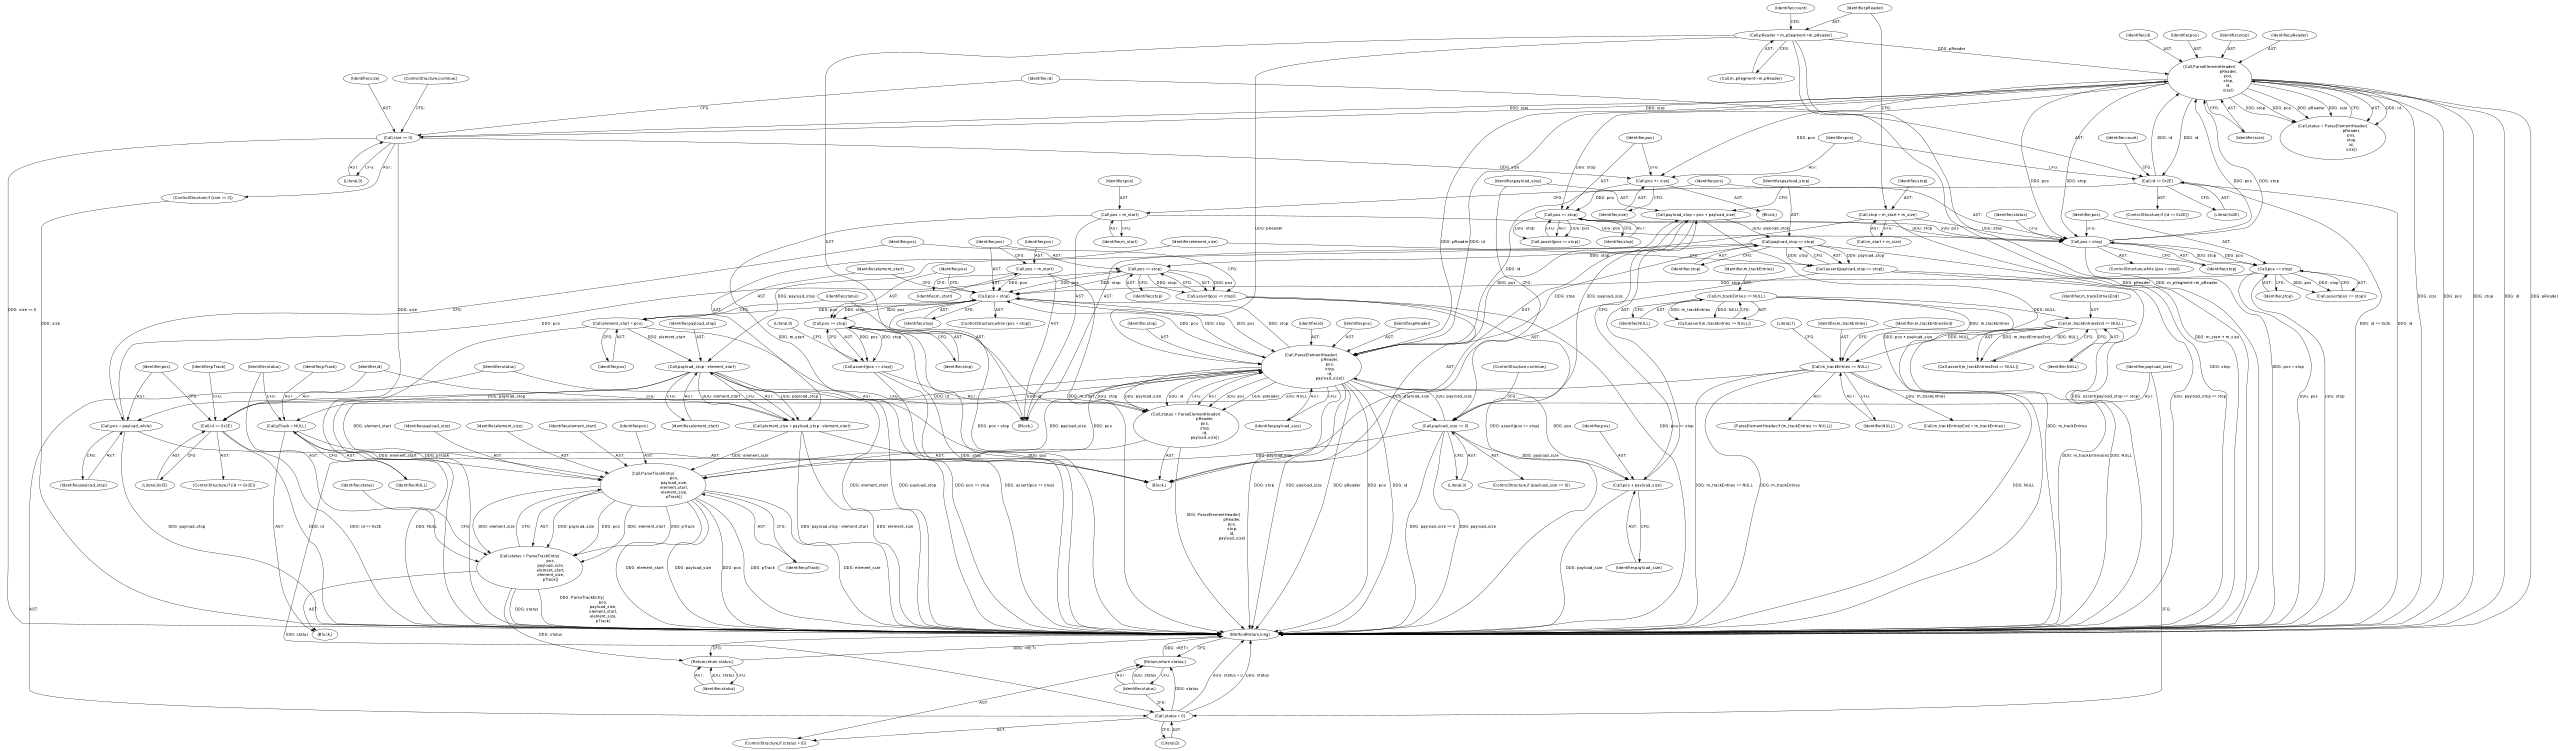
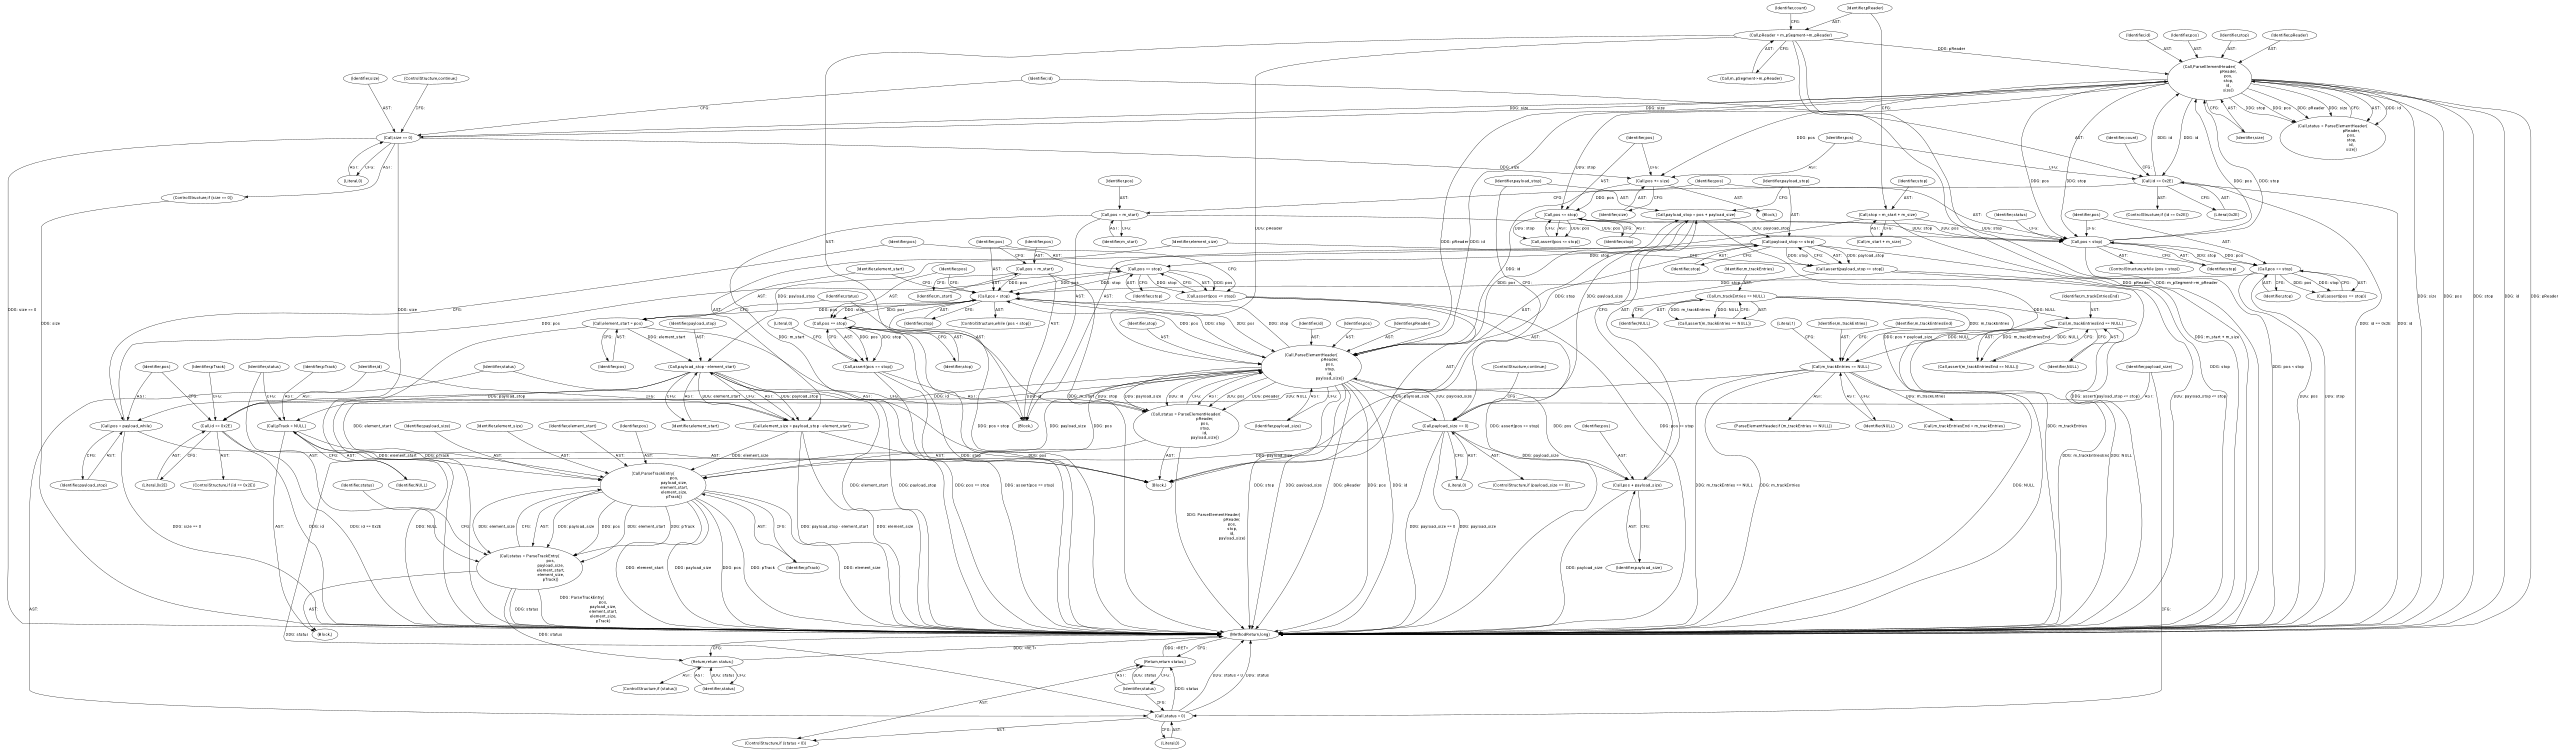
  digraph {
    fontname=Roboto
    node [fontname=Roboto]
    edge [fontname=Roboto]
    n1 [label="(Call,payload_stop = pos + payload_size)"]
    n2 [label="(Call,payload_stop <= stop)"]
    n3 [label="(Call,pos + payload_size)"]
    n4 [label="(MethodReturn,long)"]
    n5 [label="(Block,)"]
    n6 [label="(Call,pos <= stop)"]
    n7 [label="(Call,payload_stop - element_start)"]
    n8 [label="(Call,assert(payload_stop <= stop))"]
    n9 [label="(Identifier,stop)"]
    n10 [label="(Identifier,payload_size)"]
    n11 [label="(Return,return status;)"]
    n12 [label="(Return,return status;)"]
    n13 [label="(Call,ParseElementHeader(\n                                pReader,\n                                pos,\n                                stop,\n                                id,\n                                payload_size))"]
    n14 [label="(Call,pos < stop)"]
    n15 [label="(Call,payload_size == 0)"]
    n16 [label="(Call,id == 0x2E)"]
    n17 [label="(Call,ParseTrackEntry(\n                                    pos,\n                                    payload_size,\n                                    element_start,\n                                    element_size,\n                                    pTrack))"]
    n18 [label="(Call,status = ParseElementHeader(\n                                pReader,\n                                pos,\n                                stop,\n                                id,\n                                payload_size))"]
    n19 [label="(Identifier,payload_size)"]
    n20 [label="(Call,element_start = pos)"]
    n21 [label="(Call,pos == stop)"]
    n22 [label="(ControlStructure,while (pos < stop))"]
    n23 [label="(Identifier,stop)"]
    n24 [label="(Literal,0)"]
    n25 [label="(ControlStructure,if (payload_size == 0))"]
    n26 [label="(Literal,0x2E)"]
    n27 [label="(ControlStructure,if (id == 0x2E))"]
    n28 [label="(Call,status = ParseTrackEntry(\n                                    pos,\n                                    payload_size,\n                                    element_start,\n                                    element_size,\n                                    pTrack))"]
    n29 [label="(Identifier,pTrack)"]
    n30 [label="(Call,status < 0)"]
    n31 [label="(Call,pReader = m_pSegment->m_pReader)"]
    n32 [label="(Call,ParseElementHeader(\n                                pReader,\n                                pos,\n                                stop,\n                                id,\n                                size))"]
    n33 [label="(Block,)"]
    n34 [label="(Call,m_pSegment->m_pReader)"]
    n35 [label="(Call,pos < stop)"]
    n36 [label="(Call,pos <= stop)"]
    n37 [label="(Call,pos += size)"]
    n38 [label="(Call,size == 0)"]
    n39 [label="(Call,id == 0x2E)"]
    n40 [label="(Identifier,size)"]
    n41 [label="(Call,status = ParseElementHeader(\n                                pReader,\n                                pos,\n                                stop,\n                                id,\n                                size))"]
    n42 [label="(Call,pos == stop)"]
    n43 [label="(Identifier,stop)"]
    n44 [label="(ControlStructure,while (pos < stop))"]
    n45 [label="(Identifier,stop)"]
    n46 [label="(Call,assert(pos <= stop))"]
    n47 [label="(Block,)"]
    n48 [label="(Identifier,size)"]
    n49 [label="(ControlStructure,if (size == 0))"]
    n50 [label="(Literal,0)"]
    n51 [label="(ControlStructure,if (id == 0x2E))"]
    n52 [label="(Literal,0x2E)"]
    n53 [label="(Identifier,stop)"]
    n54 [label="(Call,assert(pos == stop))"]
    n55 [label="(Call,pos = m_start)"]
    n56 [label="(Identifier,m_start)"]
    n57 [label="(Call,stop = m_start + m_size)"]
    n58 [label="(Call,m_start + m_size)"]
    n59 [label="(Identifier,pos)"]
    n60 [label="(Call,assert(pos == stop))"]
    n61 [label="(Identifier,stop)"]
    n62 [label="(Call,assert(pos <= stop))"]
    n63 [label="(Identifier,stop)"]
    n64 [label="(Call,pos = payload_while)"]
    n65 [label="(Identifier,payload_stop)"]
    n66 [label="(Call,element_size = payload_stop - element_start)"]
    n67 [label="(Identifier,element_start)"]
    n68 [label="(Call,pos = m_start)"]
    n69 [label="(Identifier,m_start)"]
    n70 [label="(Block,)"]
    n71 [label="(Call,pTrack = NULL)"]
    n72 [label="(Identifier,NULL)"]
    n73 [label="(Call,m_trackEntries == NULL)"]
    n74 [label="(ParseElementHeader,if (m_trackEntries == NULL))"]
    n75 [label="(Identifier,NULL)"]
    n76 [label="(Call,m_trackEntriesEnd = m_trackEntries)"]
    n77 [label="(Call,m_trackEntries == NULL)"]
    n78 [label="(Call,m_trackEntriesEnd == NULL)"]
    n79 [label="(Call,assert(m_trackEntries == NULL))"]
    n80 [label="(Identifier,NULL)"]
    n81 [label="(Identifier,NULL)"]
    n82 [label="(Call,assert(m_trackEntriesEnd == NULL))"]
    n83 [label="(Literal,0)"]
    n84 [label="(ControlStructure,if (status < 0))"]
    n85 [label="(Identifier,status)"]
    n86 [label="(Identifier,status)"]
+   n87 [label="(ControlStructure,if (status))"]
    n88 [label="(Identifier,payload_stop)"]
    n89 [label="(Identifier,count)"]
    n90 [label="(Identifier,payload_size)"]
    n91 [label="(Identifier,element_size)"]
    n92 [label="(Identifier,pos)"]
    n93 [label="(Identifier,pTrack)"]
    n94 [label="(Identifier,id)"]
    n95 [label="(Identifier,stop)"]
    n96 [label="(Identifier,pos)"]
    n97 [label="(Identifier,pos)"]
    n98 [label="(Identifier,pos)"]
    n99 [label="(Identifier,stop)"]
    n100 [label="(Identifier,pos)"]
    n101 [label="(Identifier,status)"]
    n102 [label="(Identifier,pReader)"]
    n103 [label="(Identifier,pos)"]
    n104 [label="(Identifier,status)"]
    n105 [label="(Identifier,element_start)"]
    n106 [label="(Identifier,m_trackEntriesEnd)"]
    n107 [label="(Literal,0)"]
    n108 [label="(Identifier,payload_stop)"]
    n109 [label="(Identifier,id)"]
    n110 [label="(Identifier,pReader)"]
    n111 [label="(Identifier,element_size)"]
    n112 [label="(Identifier,status)"]
    n113 [label="(Identifier,pReader)"]
    n114 [label="(Identifier,pos)"]
    n115 [label="(Identifier,status)"]
    n116 [label="(Identifier,pos)"]
    n117 [label="(ControlStructure,continue;)"]
    n118 [label="(Identifier,size)"]
    n119 [label="(Identifier,payload_size)"]
    n120 [label="(Literal,1)"]
    n121 [label="(Identifier,pos)"]
    n122 [label="(Identifier,m_trackEntries)"]
    n123 [label="(Identifier,element_start)"]
    n124 [label="(Identifier,m_trackEntries)"]
    n125 [label="(Identifier,id)"]
    n126 [label="(Identifier,pos)"]
    n127 [label="(Identifier,payload_stop)"]
    n128 [label="(Identifier,pos)"]
    n129 [label="(Identifier,status)"]
    n130 [label="(Identifier,stop)"]
    n131 [label="(ControlStructure,continue;)"]
    n132 [label="(Identifier,pos)"]
    n133 [label="(Identifier,m_trackEntriesEnd)"]
    n134 [label="(Identifier,pos)"]
    n135 [label="(Identifier,pTrack)"]
    n136 [label="(Identifier,count)"]
    n137 [label="(Identifier,id)"]
    n138 [label="(Identifier,pos)"]
    n1 -> n2 [label="DDG: payload_stop"]
    n1 -> n3 [label="CFG: "]
    n1 -> n4 [label="DDG: pos + payload_size"]
    n1 -> n5 [label="AST: "]
    n2 -> n4 [label="DDG: stop"]
    n2 -> n6 [label="DDG: stop"]
    n2 -> n7 [label="DDG: payload_stop"]
    n2 -> n8 [label="AST: "]
    n2 -> n8 [label="DDG: payload_stop"]
    n2 -> n8 [label="DDG: stop"]
    n2 -> n9 [label="CFG: "]
    n3 -> n1 [label="AST: "]
    n3 -> n4 [label="DDG: payload_size"]
    n3 -> n10 [label="CFG: "]
    n4 -> n11 [label="CFG: "]
    n4 -> n12 [label="CFG: "]
    n6 -> n14 [label="DDG: pos"]
    n6 -> n14 [label="DDG: stop"]
    n6 -> n62 [label="AST: "]
    n6 -> n62 [label="DDG: pos"]
    n6 -> n62 [label="DDG: stop"]
    n6 -> n63 [label="CFG: "]
    n7 -> n4 [label="DDG: element_start"]
    n7 -> n4 [label="DDG: payload_stop"]
    n7 -> n17 [label="DDG: element_start"]
    n7 -> n64 [label="DDG: payload_stop"]
    n7 -> n66 [label="AST: "]
    n7 -> n66 [label="DDG: payload_stop"]
    n7 -> n66 [label="DDG: element_start"]
    n7 -> n67 [label="CFG: "]
    n8 -> n2 [label="CFG: "]
    n8 -> n4 [label="DDG: assert(payload_stop <= stop)"]
    n8 -> n4 [label="DDG: payload_stop <= stop"]
    n8 -> n5 [label="AST: "]
    n9 -> n2 [label="AST: "]
    n10 -> n3 [label="AST: "]
    n11 -> n4 [label="DDG: <RET>"]
    n11 -> n84 [label="AST: "]
    n11 -> n85 [label="CFG: "]
    n12 -> n4 [label="DDG: <RET>"]
    n12 -> n86 [label="CFG: "]
+   n12 -> n87 [label="AST: "]
    n13 -> n1 [label="DDG: pos"]
    n13 -> n2 [label="DDG: stop"]
    n13 -> n3 [label="DDG: pos"]
    n13 -> n4 [label="DDG: stop"]
    n13 -> n4 [label="DDG: payload_size"]
    n13 -> n4 [label="DDG: pReader"]
    n13 -> n4 [label="DDG: pos"]
    n13 -> n4 [label="DDG: id"]
    n13 -> n14 [label="DDG: pos"]
    n13 -> n14 [label="DDG: stop"]
    n13 -> n15 [label="DDG: payload_size"]
    n13 -> n16 [label="DDG: id"]
    n13 -> n17 [label="DDG: pos"]
    n13 -> n18 [label="AST: "]
    n13 -> n18 [label="DDG: pos"]
    n13 -> n18 [label="DDG: pReader"]
    n13 -> n18 [label="DDG: stop"]
    n13 -> n18 [label="DDG: payload_size"]
    n13 -> n18 [label="DDG: id"]
    n13 -> n19 [label="CFG: "]
    n14 -> n4 [label="DDG: pos < stop"]
    n14 -> n13 [label="DDG: pos"]
    n14 -> n13 [label="DDG: stop"]
    n14 -> n20 [label="DDG: pos"]
    n14 -> n21 [label="DDG: pos"]
    n14 -> n21 [label="DDG: stop"]
    n14 -> n22 [label="AST: "]
    n14 -> n23 [label="CFG: "]
    n15 -> n1 [label="DDG: payload_size"]
    n15 -> n3 [label="DDG: payload_size"]
    n15 -> n4 [label="DDG: payload_size == 0"]
    n15 -> n4 [label="DDG: payload_size"]
    n15 -> n13 [label="DDG: payload_size"]
    n15 -> n17 [label="DDG: payload_size"]
    n15 -> n24 [label="CFG: "]
    n15 -> n25 [label="AST: "]
    n16 -> n4 [label="DDG: id"]
    n16 -> n4 [label="DDG: id == 0x2E"]
    n16 -> n13 [label="DDG: id"]
    n16 -> n26 [label="CFG: "]
    n16 -> n27 [label="AST: "]
    n17 -> n4 [label="DDG: element_size"]
    n17 -> n4 [label="DDG: element_start"]
    n17 -> n4 [label="DDG: payload_size"]
    n17 -> n4 [label="DDG: pos"]
    n17 -> n4 [label="DDG: pTrack"]
    n17 -> n13 [label="DDG: payload_size"]
    n17 -> n28 [label="AST: "]
    n17 -> n28 [label="DDG: payload_size"]
    n17 -> n28 [label="DDG: pos"]
    n17 -> n28 [label="DDG: element_start"]
    n17 -> n28 [label="DDG: pTrack"]
    n17 -> n28 [label="DDG: element_size"]
    n17 -> n29 [label="CFG: "]
    n18 -> n4 [label="DDG: ParseElementHeader(\n                                pReader,\n                                pos,\n                                stop,\n                                id,\n                                payload_size)"]
    n18 -> n5 [label="AST: "]
    n18 -> n13 [label="CFG: "]
    n18 -> n30 [label="DDG: status"]
    n19 -> n13 [label="AST: "]
    n20 -> n4 [label="DDG: element_start"]
    n20 -> n5 [label="AST: "]
    n20 -> n7 [label="DDG: element_start"]
    n20 -> n59 [label="CFG: "]
    n21 -> n4 [label="DDG: stop"]
    n21 -> n4 [label="DDG: pos"]
    n21 -> n60 [label="AST: "]
    n21 -> n60 [label="DDG: pos"]
    n21 -> n60 [label="DDG: stop"]
    n21 -> n61 [label="CFG: "]
    n23 -> n14 [label="AST: "]
    n24 -> n15 [label="AST: "]
    n26 -> n16 [label="AST: "]
    n28 -> n4 [label="DDG: ParseTrackEntry(\n                                    pos,\n                                    payload_size,\n                                    element_start,\n                                    element_size,\n                                    pTrack)"]
    n28 -> n4 [label="DDG: status"]
    n28 -> n12 [label="DDG: status"]
    n28 -> n17 [label="CFG: "]
    n28 -> n70 [label="AST: "]
    n29 -> n17 [label="AST: "]
    n30 -> n4 [label="DDG: status < 0"]
    n30 -> n4 [label="DDG: status"]
    n30 -> n11 [label="DDG: status"]
    n30 -> n83 [label="CFG: "]
    n30 -> n84 [label="AST: "]
    n31 -> n4 [label="DDG: pReader"]
    n31 -> n4 [label="DDG: m_pSegment->m_pReader"]
    n31 -> n13 [label="DDG: pReader"]
    n31 -> n32 [label="DDG: pReader"]
    n31 -> n33 [label="AST: "]
    n31 -> n34 [label="CFG: "]
    n32 -> n4 [label="DDG: size"]
    n32 -> n4 [label="DDG: pos"]
    n32 -> n4 [label="DDG: stop"]
    n32 -> n4 [label="DDG: id"]
    n32 -> n4 [label="DDG: pReader"]
    n32 -> n13 [label="DDG: pReader"]
    n32 -> n13 [label="DDG: id"]
    n32 -> n35 [label="DDG: pos"]
    n32 -> n35 [label="DDG: stop"]
    n32 -> n36 [label="DDG: stop"]
    n32 -> n37 [label="DDG: pos"]
    n32 -> n38 [label="DDG: size"]
    n32 -> n39 [label="DDG: id"]
    n32 -> n40 [label="CFG: "]
    n32 -> n41 [label="AST: "]
    n32 -> n41 [label="DDG: id"]
    n32 -> n41 [label="DDG: stop"]
    n32 -> n41 [label="DDG: pos"]
    n32 -> n41 [label="DDG: pReader"]
    n32 -> n41 [label="DDG: size"]
    n34 -> n31 [label="AST: "]
    n35 -> n4 [label="DDG: pos < stop"]
    n35 -> n32 [label="DDG: pos"]
    n35 -> n32 [label="DDG: stop"]
    n35 -> n42 [label="DDG: pos"]
    n35 -> n42 [label="DDG: stop"]
    n35 -> n43 [label="CFG: "]
    n35 -> n44 [label="AST: "]
    n36 -> n35 [label="DDG: pos"]
    n36 -> n35 [label="DDG: stop"]
    n36 -> n45 [label="CFG: "]
    n36 -> n46 [label="AST: "]
    n36 -> n46 [label="DDG: pos"]
    n36 -> n46 [label="DDG: stop"]
    n37 -> n36 [label="DDG: pos"]
    n37 -> n47 [label="AST: "]
    n37 -> n48 [label="CFG: "]
    n38 -> n4 [label="DDG: size"]
    n38 -> n4 [label="DDG: size == 0"]
    n38 -> n32 [label="DDG: size"]
    n38 -> n37 [label="DDG: size"]
    n38 -> n49 [label="AST: "]
    n38 -> n50 [label="CFG: "]
    n39 -> n4 [label="DDG: id"]
    n39 -> n4 [label="DDG: id == 0x2E"]
    n39 -> n13 [label="DDG: id"]
    n39 -> n32 [label="DDG: id"]
    n39 -> n51 [label="AST: "]
    n39 -> n52 [label="CFG: "]
    n40 -> n32 [label="AST: "]
    n41 -> n32 [label="CFG: "]
    n42 -> n4 [label="DDG: pos"]
    n42 -> n4 [label="DDG: stop"]
    n42 -> n14 [label="DDG: stop"]
    n42 -> n53 [label="CFG: "]
    n42 -> n54 [label="AST: "]
    n42 -> n54 [label="DDG: pos"]
    n42 -> n54 [label="DDG: stop"]
    n43 -> n35 [label="AST: "]
    n45 -> n36 [label="AST: "]
    n46 -> n36 [label="CFG: "]
    n48 -> n37 [label="AST: "]
    n49 -> n4 [label="DDG: size"]
    n50 -> n38 [label="AST: "]
    n52 -> n39 [label="AST: "]
    n53 -> n42 [label="AST: "]
    n54 -> n42 [label="CFG: "]
    n55 -> n4 [label="DDG: m_start"]
    n55 -> n33 [label="AST: "]
    n55 -> n35 [label="DDG: pos"]
    n55 -> n56 [label="CFG: "]
    n56 -> n55 [label="AST: "]
    n57 -> n4 [label="DDG: m_start + m_size"]
    n57 -> n33 [label="AST: "]
    n57 -> n35 [label="DDG: stop"]
    n57 -> n58 [label="CFG: "]
    n58 -> n57 [label="AST: "]
    n59 -> n20 [label="AST: "]
    n60 -> n4 [label="DDG: assert(pos == stop)"]
    n60 -> n4 [label="DDG: pos == stop"]
    n60 -> n21 [label="CFG: "]
    n60 -> n33 [label="AST: "]
    n61 -> n21 [label="AST: "]
    n62 -> n4 [label="DDG: assert(pos <= stop)"]
    n62 -> n4 [label="DDG: pos <= stop"]
    n62 -> n5 [label="AST: "]
    n62 -> n6 [label="CFG: "]
    n63 -> n6 [label="AST: "]
-   n64 -> n4 [label="DDG: payload_stop"]
+   n64 -> n4 [label="DDG: size == 0"]
    n64 -> n5 [label="AST: "]
    n64 -> n6 [label="DDG: pos"]
    n64 -> n65 [label="CFG: "]
    n65 -> n64 [label="AST: "]
    n66 -> n4 [label="DDG: element_size"]
    n66 -> n4 [label="DDG: payload_stop - element_start"]
    n66 -> n5 [label="AST: "]
    n66 -> n7 [label="CFG: "]
    n66 -> n17 [label="DDG: element_size"]
    n67 -> n7 [label="AST: "]
    n68 -> n4 [label="DDG: m_start"]
    n68 -> n14 [label="DDG: pos"]
    n68 -> n33 [label="AST: "]
    n68 -> n69 [label="CFG: "]
    n69 -> n68 [label="AST: "]
    n71 -> n4 [label="DDG: NULL"]
    n71 -> n17 [label="DDG: pTrack"]
    n71 -> n70 [label="AST: "]
    n71 -> n72 [label="CFG: "]
    n72 -> n71 [label="AST: "]
    n73 -> n4 [label="DDG: m_trackEntries == NULL"]
    n73 -> n4 [label="DDG: m_trackEntries"]
    n73 -> n4 [label="DDG: NULL"]
    n73 -> n71 [label="DDG: NULL"]
    n73 -> n74 [label="AST: "]
    n73 -> n75 [label="CFG: "]
    n73 -> n76 [label="DDG: m_trackEntries"]
    n75 -> n73 [label="AST: "]
    n77 -> n4 [label="DDG: m_trackEntries"]
    n77 -> n73 [label="DDG: m_trackEntries"]
    n77 -> n78 [label="DDG: NULL"]
    n77 -> n79 [label="AST: "]
    n77 -> n79 [label="DDG: m_trackEntries"]
    n77 -> n79 [label="DDG: NULL"]
    n77 -> n80 [label="CFG: "]
    n78 -> n4 [label="DDG: m_trackEntriesEnd"]
    n78 -> n4 [label="DDG: NULL"]
    n78 -> n73 [label="DDG: NULL"]
    n78 -> n81 [label="CFG: "]
    n78 -> n82 [label="AST: "]
    n78 -> n82 [label="DDG: m_trackEntriesEnd"]
    n78 -> n82 [label="DDG: NULL"]
    n79 -> n77 [label="CFG: "]
    n80 -> n77 [label="AST: "]
    n81 -> n78 [label="AST: "]
    n82 -> n78 [label="CFG: "]
    n83 -> n30 [label="AST: "]
    n85 -> n11 [label="AST: "]
    n85 -> n11 [label="DDG: status"]
    n85 -> n30 [label="CFG: "]
    n86 -> n12 [label="AST: "]
    n86 -> n12 [label="DDG: status"]
    n88 -> n1 [label="CFG: "]
    n88 -> n2 [label="AST: "]
    n89 -> n39 [label="CFG: "]
    n90 -> n17 [label="AST: "]
    n91 -> n17 [label="AST: "]
    n92 -> n35 [label="CFG: "]
    n92 -> n42 [label="AST: "]
    n93 -> n71 [label="AST: "]
    n94 -> n13 [label="AST: "]
    n95 -> n32 [label="AST: "]
    n96 -> n13 [label="AST: "]
    n97 -> n14 [label="CFG: "]
    n97 -> n21 [label="AST: "]
    n98 -> n68 [label="AST: "]
    n99 -> n57 [label="AST: "]
    n100 -> n3 [label="AST: "]
    n101 -> n28 [label="AST: "]
    n101 -> n71 [label="CFG: "]
    n102 -> n13 [label="AST: "]
    n103 -> n36 [label="AST: "]
    n103 -> n37 [label="CFG: "]
    n104 -> n28 [label="CFG: "]
    n105 -> n14 [label="CFG: "]
    n105 -> n20 [label="AST: "]
    n106 -> n78 [label="AST: "]
    n107 -> n60 [label="CFG: "]
    n108 -> n7 [label="AST: "]
    n109 -> n38 [label="CFG: "]
    n109 -> n39 [label="AST: "]
    n110 -> n32 [label="AST: "]
    n111 -> n8 [label="CFG: "]
    n111 -> n66 [label="AST: "]
    n112 -> n35 [label="CFG: "]
    n113 -> n31 [label="AST: "]
    n113 -> n57 [label="CFG: "]
    n114 -> n35 [label="AST: "]
    n114 -> n55 [label="CFG: "]
    n115 -> n18 [label="CFG: "]
    n115 -> n30 [label="AST: "]
    n116 -> n6 [label="AST: "]
    n116 -> n64 [label="CFG: "]
    n117 -> n15 [label="CFG: "]
    n118 -> n38 [label="AST: "]
    n119 -> n15 [label="AST: "]
    n119 -> n30 [label="CFG: "]
    n120 -> n73 [label="CFG: "]
    n121 -> n37 [label="AST: "]
    n121 -> n39 [label="CFG: "]
    n122 -> n77 [label="AST: "]
    n123 -> n17 [label="AST: "]
    n124 -> n73 [label="AST: "]
    n125 -> n32 [label="AST: "]
    n126 -> n17 [label="AST: "]
    n127 -> n1 [label="AST: "]
    n127 -> n15 [label="CFG: "]
    n128 -> n16 [label="CFG: "]
    n128 -> n64 [label="AST: "]
    n129 -> n18 [label="AST: "]
    n129 -> n20 [label="CFG: "]
    n130 -> n13 [label="AST: "]
    n131 -> n38 [label="CFG: "]
    n132 -> n14 [label="AST: "]
    n132 -> n62 [label="CFG: "]
    n132 -> n68 [label="CFG: "]
    n133 -> n73 [label="CFG: "]
    n134 -> n55 [label="AST: "]
    n135 -> n16 [label="CFG: "]
    n136 -> n31 [label="CFG: "]
    n137 -> n16 [label="AST: "]
    n137 -> n66 [label="CFG: "]
    n138 -> n32 [label="AST: "]
  }
